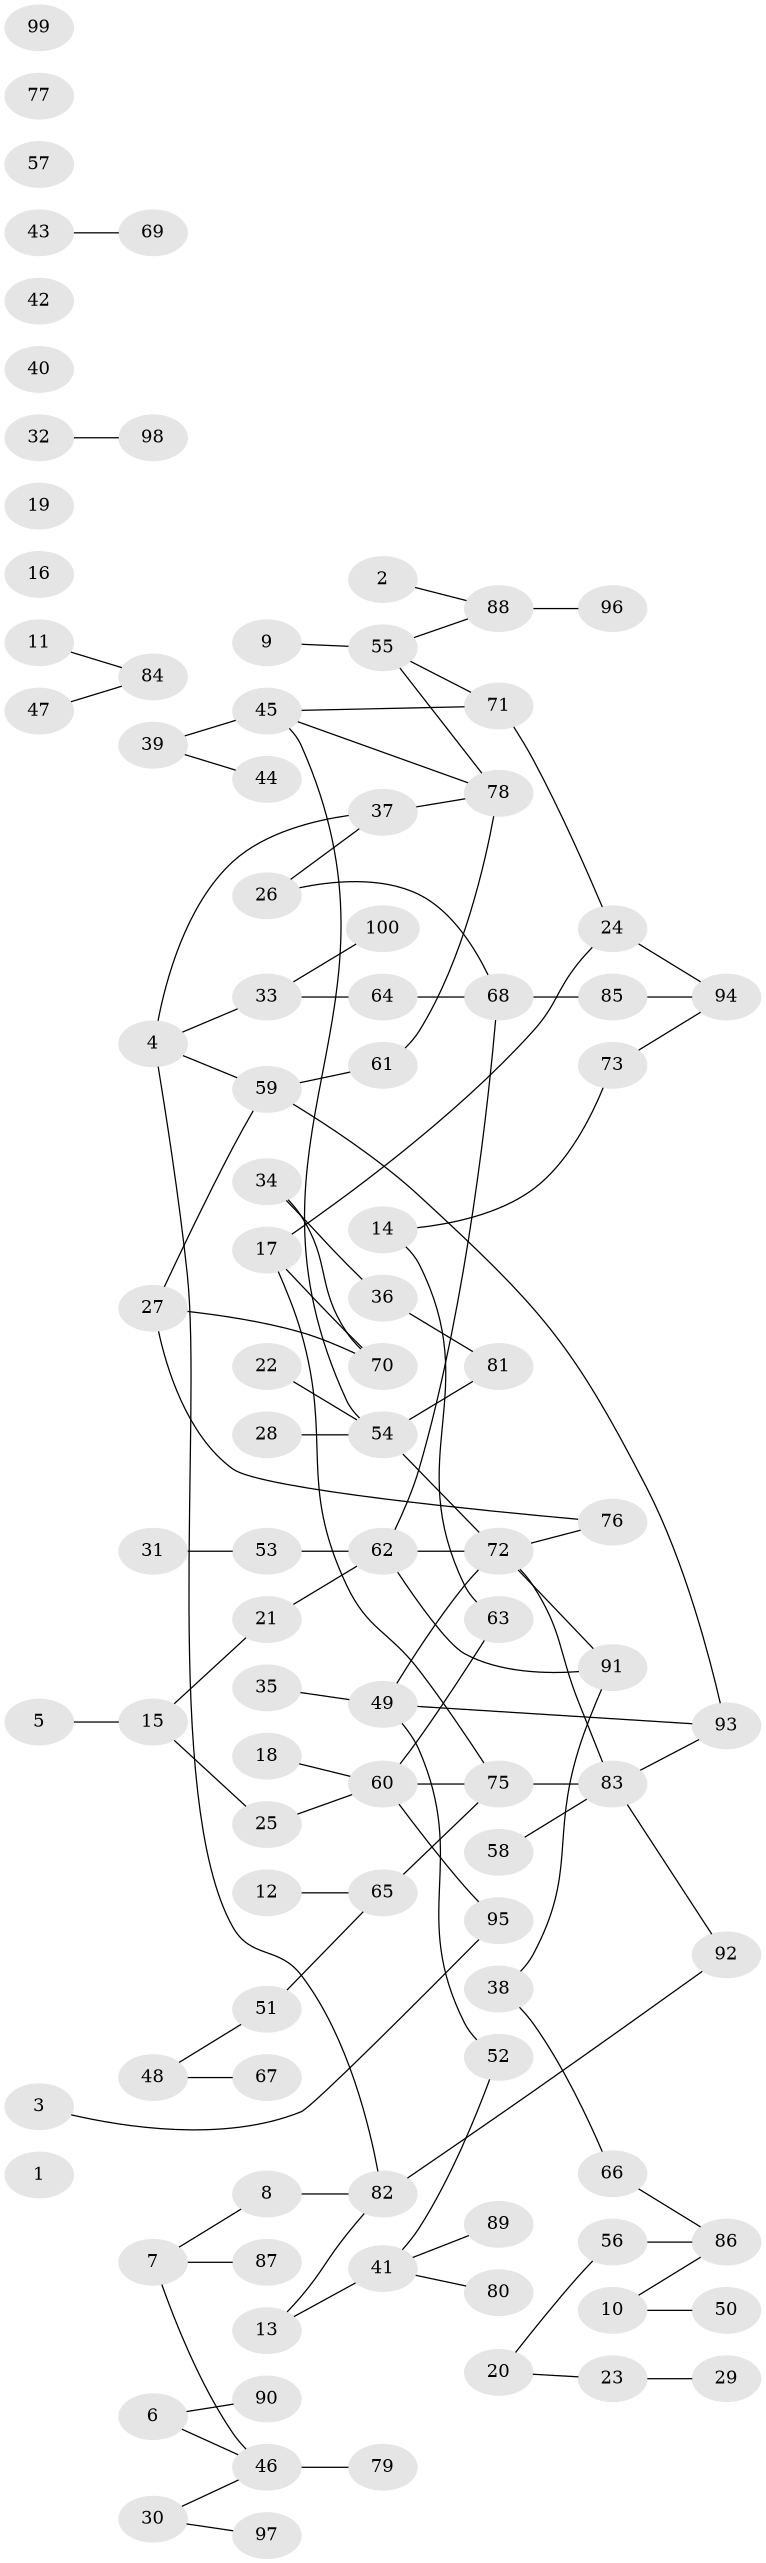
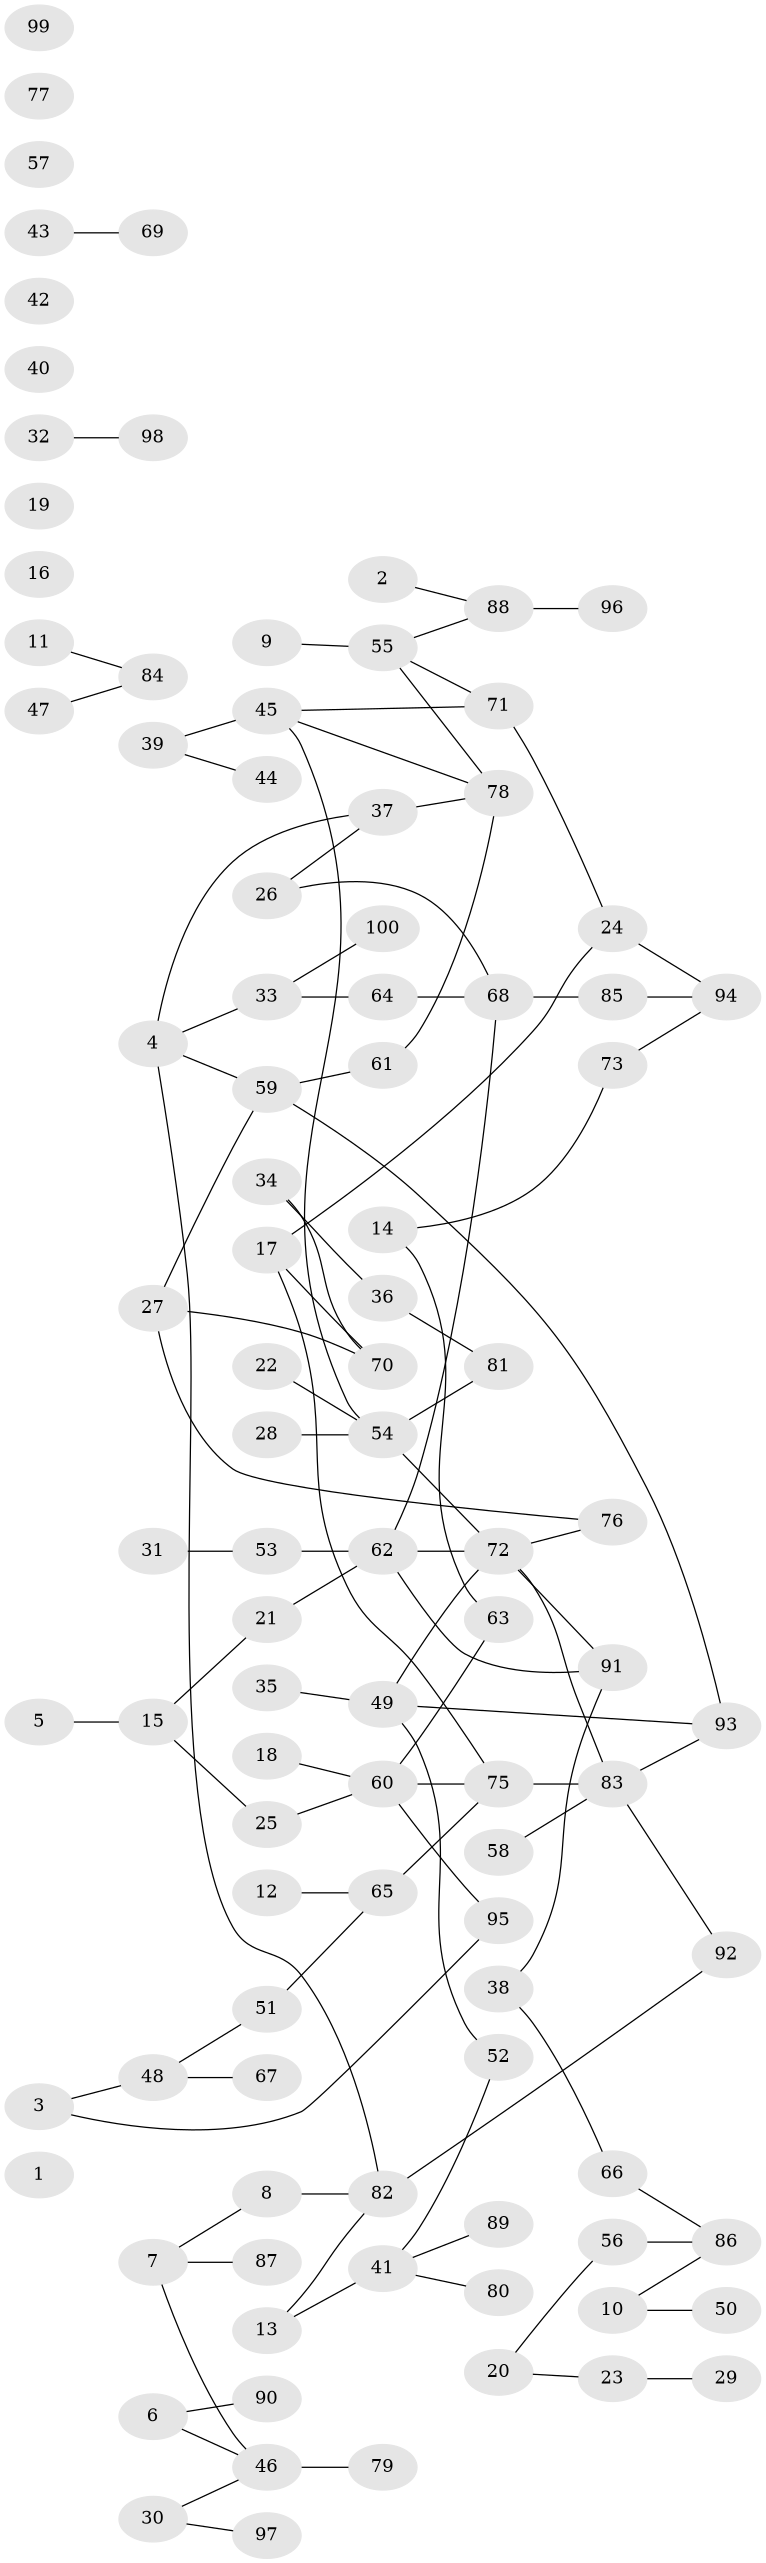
  graph {
    rankdir=LR
    node [color=gray90 style=filled]
    1
    2
    88
    96
    3
    48
    95
    51
    67
    4
    33
    37
    59
    82
    64
    100
    78
    93
    61
    92
    5
    15
    21
    25
    6
    46
    90
    79
    7
    8
    87
    9
    55
    71
    10
    50
    86
    11
    84
    12
    65
    75
    13
    41
    52
    80
    89
    14
    63
    73
    94
    62
    60
    16
    17
    24
    70
    83
    18
    19
    20
    23
    56
    29
    68
    91
    72
    22
    54
    81
    26
    85
    27
    76
    28
    30
    97
    31
    53
    32
    98
    34
    36
    35
    49
    38
    66
    39
    44
    45
    40
    42
    43
    69
    47
    57
    58
    77
    99
    2 -- 88
    88 -- 96
+   3 -- 48
    3 -- 95
    48 -- 51
    48 -- 67
    51 -- 65
    4 -- 33
    4 -- 37
    4 -- 59
    4 -- 82
    33 -- 64
    33 -- 100
    37 -- 78
    59 -- 93
    59 -- 61
    82 -- 92
    64 -- 68
    61 -- 78
    5 -- 15
    15 -- 21
    15 -- 25
    21 -- 62
    25 -- 60
    6 -- 46
    6 -- 90
    46 -- 79
    7 -- 46
    7 -- 8
    7 -- 87
    8 -- 82
    9 -- 55
    55 -- 88
    55 -- 78
    55 -- 71
    71 -- 24
    10 -- 50
    10 -- 86
    11 -- 84
    12 -- 65
    65 -- 75
    75 -- 83
    13 -- 82
    13 -- 41
    41 -- 52
    41 -- 80
    41 -- 89
    14 -- 63
    14 -- 73
    73 -- 94
    62 -- 68
    62 -- 91
    62 -- 72
    60 -- 95
    60 -- 75
    60 -- 63
    17 -- 75
    17 -- 24
    17 -- 70
    24 -- 94
    83 -- 93
    83 -- 92
    18 -- 60
    20 -- 23
    20 -- 56
    23 -- 29
    56 -- 86
    68 -- 85
    72 -- 83
    72 -- 91
    72 -- 76
    22 -- 54
    54 -- 72
    54 -- 81
    26 -- 37
    26 -- 68
    85 -- 94
    27 -- 59
    27 -- 70
    27 -- 76
    28 -- 54
    30 -- 46
    30 -- 97
    31 -- 53
    53 -- 62
    32 -- 98
    34 -- 70
    34 -- 36
    36 -- 81
    35 -- 49
    49 -- 93
    49 -- 52
    49 -- 72
    38 -- 91
    38 -- 66
    66 -- 86
    39 -- 44
    39 -- 45
    45 -- 78
    45 -- 71
    45 -- 54
    43 -- 69
    47 -- 84
    58 -- 83
  }
